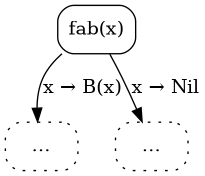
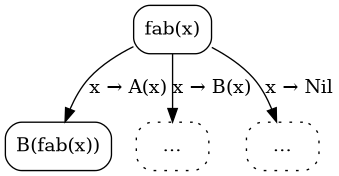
  digraph {
    node [shape=box style=rounded]
    n1 [label="fab(x)"]
+   n2 [label="B(fab(x))"]
    n3 [label="…" style="dotted,rounded"]
    n4 [label="…" style="dotted,rounded"]
+   n1 -> n2 [label="x → A(x)"]
    n1 -> n3 [label="x → B(x)"]
    n1 -> n4 [label="x → Nil"]
  }
